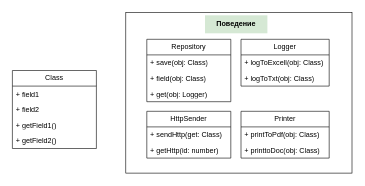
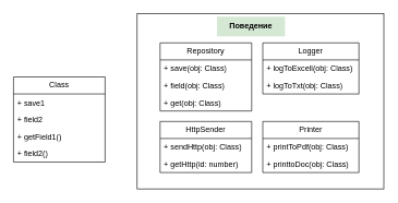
  <mxCell id="0" />
  <mxCell id="1" parent="0" />
  <mxCell id="2" value="" style="rounded=0;whiteSpace=wrap;html=1;fillColor=none;" vertex="1" parent="1"><mxGeometry x="209" y="20" width="377" height="268" as="geometry" /></mxCell>
  <mxCell id="3" value="Class" style="swimlane;fontStyle=0;childLayout=stackLayout;horizontal=1;startSize=26;fillColor=none;horizontalStack=0;resizeParent=1;resizeParentMax=0;resizeLast=0;collapsible=1;marginBottom=0;whiteSpace=wrap;html=1;" vertex="1" parent="1"><mxGeometry x="20" y="117" width="140" height="130" as="geometry" /></mxCell>
- <mxCell id="4" value="+ field1" style="text;strokeColor=none;fillColor=none;align=left;verticalAlign=top;spacingLeft=4;spacingRight=4;overflow=hidden;rotatable=0;points=[[0,0.5],[1,0.5]];portConstraint=eastwest;whiteSpace=wrap;html=1;" vertex="1" parent="3"><mxGeometry y="26" width="140" height="26" as="geometry" /></mxCell>
+ <mxCell id="4" value="+ save1" style="text;strokeColor=none;fillColor=none;align=left;verticalAlign=top;spacingLeft=4;spacingRight=4;overflow=hidden;rotatable=0;points=[[0,0.5],[1,0.5]];portConstraint=eastwest;whiteSpace=wrap;html=1;" vertex="1" parent="3"><mxGeometry y="26" width="140" height="26" as="geometry" /></mxCell>
  <mxCell id="5" value="+ field2" style="text;strokeColor=none;fillColor=none;align=left;verticalAlign=top;spacingLeft=4;spacingRight=4;overflow=hidden;rotatable=0;points=[[0,0.5],[1,0.5]];portConstraint=eastwest;whiteSpace=wrap;html=1;" vertex="1" parent="3"><mxGeometry y="52" width="140" height="26" as="geometry" /></mxCell>
  <mxCell id="6" value="+ getField1()" style="text;strokeColor=none;fillColor=none;align=left;verticalAlign=top;spacingLeft=4;spacingRight=4;overflow=hidden;rotatable=0;points=[[0,0.5],[1,0.5]];portConstraint=eastwest;whiteSpace=wrap;html=1;" vertex="1" parent="3"><mxGeometry y="78" width="140" height="26" as="geometry" /></mxCell>
- <mxCell id="7" value="+ getField2()" style="text;strokeColor=none;fillColor=none;align=left;verticalAlign=top;spacingLeft=4;spacingRight=4;overflow=hidden;rotatable=0;points=[[0,0.5],[1,0.5]];portConstraint=eastwest;whiteSpace=wrap;html=1;" vertex="1" parent="3"><mxGeometry y="104" width="140" height="26" as="geometry" /></mxCell>
+ <mxCell id="7" value="+ field2()" style="text;strokeColor=none;fillColor=none;align=left;verticalAlign=top;spacingLeft=4;spacingRight=4;overflow=hidden;rotatable=0;points=[[0,0.5],[1,0.5]];portConstraint=eastwest;whiteSpace=wrap;html=1;" vertex="1" parent="3"><mxGeometry y="104" width="140" height="26" as="geometry" /></mxCell>
  <mxCell id="8" value="Repository" style="swimlane;fontStyle=0;childLayout=stackLayout;horizontal=1;startSize=26;fillColor=none;horizontalStack=0;resizeParent=1;resizeParentMax=0;resizeLast=0;collapsible=1;marginBottom=0;whiteSpace=wrap;html=1;" vertex="1" parent="1"><mxGeometry x="244" y="65" width="140" height="104" as="geometry" /></mxCell>
  <mxCell id="9" value="+ save(obj: Class)" style="text;strokeColor=none;fillColor=none;align=left;verticalAlign=top;spacingLeft=4;spacingRight=4;overflow=hidden;rotatable=0;points=[[0,0.5],[1,0.5]];portConstraint=eastwest;whiteSpace=wrap;html=1;" vertex="1" parent="8"><mxGeometry y="26" width="140" height="26" as="geometry" /></mxCell>
  <mxCell id="10" value="+ field(obj: Class)" style="text;strokeColor=none;fillColor=none;align=left;verticalAlign=top;spacingLeft=4;spacingRight=4;overflow=hidden;rotatable=0;points=[[0,0.5],[1,0.5]];portConstraint=eastwest;whiteSpace=wrap;html=1;" vertex="1" parent="8"><mxGeometry y="52" width="140" height="26" as="geometry" /></mxCell>
- <mxCell id="11" value="+ get(obj: Logger)" style="text;strokeColor=none;fillColor=none;align=left;verticalAlign=top;spacingLeft=4;spacingRight=4;overflow=hidden;rotatable=0;points=[[0,0.5],[1,0.5]];portConstraint=eastwest;whiteSpace=wrap;html=1;" vertex="1" parent="8"><mxGeometry y="78" width="140" height="26" as="geometry" /></mxCell>
+ <mxCell id="11" value="+ get(obj: Class)" style="text;strokeColor=none;fillColor=none;align=left;verticalAlign=top;spacingLeft=4;spacingRight=4;overflow=hidden;rotatable=0;points=[[0,0.5],[1,0.5]];portConstraint=eastwest;whiteSpace=wrap;html=1;" vertex="1" parent="8"><mxGeometry y="78" width="140" height="26" as="geometry" /></mxCell>
  <mxCell id="12" value="HttpSender" style="swimlane;fontStyle=0;childLayout=stackLayout;horizontal=1;startSize=26;fillColor=none;horizontalStack=0;resizeParent=1;resizeParentMax=0;resizeLast=0;collapsible=1;marginBottom=0;whiteSpace=wrap;html=1;" vertex="1" parent="1"><mxGeometry x="244" y="185" width="140" height="78" as="geometry" /></mxCell>
- <mxCell id="13" value="+ sendHttp(get: Class)" style="text;strokeColor=none;fillColor=none;align=left;verticalAlign=top;spacingLeft=4;spacingRight=4;overflow=hidden;rotatable=0;points=[[0,0.5],[1,0.5]];portConstraint=eastwest;whiteSpace=wrap;html=1;" vertex="1" parent="12"><mxGeometry y="26" width="140" height="26" as="geometry" /></mxCell>
+ <mxCell id="13" value="+ sendHttp(obj: Class)" style="text;strokeColor=none;fillColor=none;align=left;verticalAlign=top;spacingLeft=4;spacingRight=4;overflow=hidden;rotatable=0;points=[[0,0.5],[1,0.5]];portConstraint=eastwest;whiteSpace=wrap;html=1;" vertex="1" parent="12"><mxGeometry y="26" width="140" height="26" as="geometry" /></mxCell>
  <mxCell id="14" value="+ getHttp(id: number)" style="text;strokeColor=none;fillColor=none;align=left;verticalAlign=top;spacingLeft=4;spacingRight=4;overflow=hidden;rotatable=0;points=[[0,0.5],[1,0.5]];portConstraint=eastwest;whiteSpace=wrap;html=1;" vertex="1" parent="12"><mxGeometry y="52" width="140" height="26" as="geometry" /></mxCell>
  <mxCell id="15" value="Logger" style="swimlane;fontStyle=0;childLayout=stackLayout;horizontal=1;startSize=26;fillColor=none;horizontalStack=0;resizeParent=1;resizeParentMax=0;resizeLast=0;collapsible=1;marginBottom=0;whiteSpace=wrap;html=1;" vertex="1" parent="1"><mxGeometry x="401" y="65" width="147" height="78" as="geometry" /></mxCell>
  <mxCell id="16" value="+ logToExcell(obj: Class)" style="text;strokeColor=none;fillColor=none;align=left;verticalAlign=top;spacingLeft=4;spacingRight=4;overflow=hidden;rotatable=0;points=[[0,0.5],[1,0.5]];portConstraint=eastwest;whiteSpace=wrap;html=1;" vertex="1" parent="15"><mxGeometry y="26" width="147" height="26" as="geometry" /></mxCell>
  <mxCell id="17" value="+ logToTxt(obj: Class)" style="text;strokeColor=none;fillColor=none;align=left;verticalAlign=top;spacingLeft=4;spacingRight=4;overflow=hidden;rotatable=0;points=[[0,0.5],[1,0.5]];portConstraint=eastwest;whiteSpace=wrap;html=1;" vertex="1" parent="15"><mxGeometry y="52" width="147" height="26" as="geometry" /></mxCell>
  <mxCell id="18" value="Printer" style="swimlane;fontStyle=0;childLayout=stackLayout;horizontal=1;startSize=26;fillColor=none;horizontalStack=0;resizeParent=1;resizeParentMax=0;resizeLast=0;collapsible=1;marginBottom=0;whiteSpace=wrap;html=1;" vertex="1" parent="1"><mxGeometry x="401" y="185" width="147" height="78" as="geometry" /></mxCell>
  <mxCell id="19" value="+ printToPdf(obj: Class)" style="text;strokeColor=none;fillColor=none;align=left;verticalAlign=top;spacingLeft=4;spacingRight=4;overflow=hidden;rotatable=0;points=[[0,0.5],[1,0.5]];portConstraint=eastwest;whiteSpace=wrap;html=1;" vertex="1" parent="18"><mxGeometry y="26" width="147" height="26" as="geometry" /></mxCell>
  <mxCell id="20" value="+ printtoDoc(obj: Class)" style="text;strokeColor=none;fillColor=none;align=left;verticalAlign=top;spacingLeft=4;spacingRight=4;overflow=hidden;rotatable=0;points=[[0,0.5],[1,0.5]];portConstraint=eastwest;whiteSpace=wrap;html=1;" vertex="1" parent="18"><mxGeometry y="52" width="147" height="26" as="geometry" /></mxCell>
- <mxCell id="21" value="Поведение" style="text;html=1;strokeColor=none;fillColor=#d5e8d4;align=center;verticalAlign=middle;whiteSpace=wrap;rounded=0;fontStyle=1;" vertex="1" parent="1"><mxGeometry x="341" y="25" width="104" height="30" as="geometry" /></mxCell>
+ <mxCell id="21" value="Поведение" style="text;html=1;strokeColor=none;fillColor=#d5e8d4;align=center;verticalAlign=middle;whiteSpace=wrap;rounded=0;fontStyle=1;" vertex="1" parent="1"><mxGeometry x="331" y="25" width="104" height="30" as="geometry" /></mxCell>
